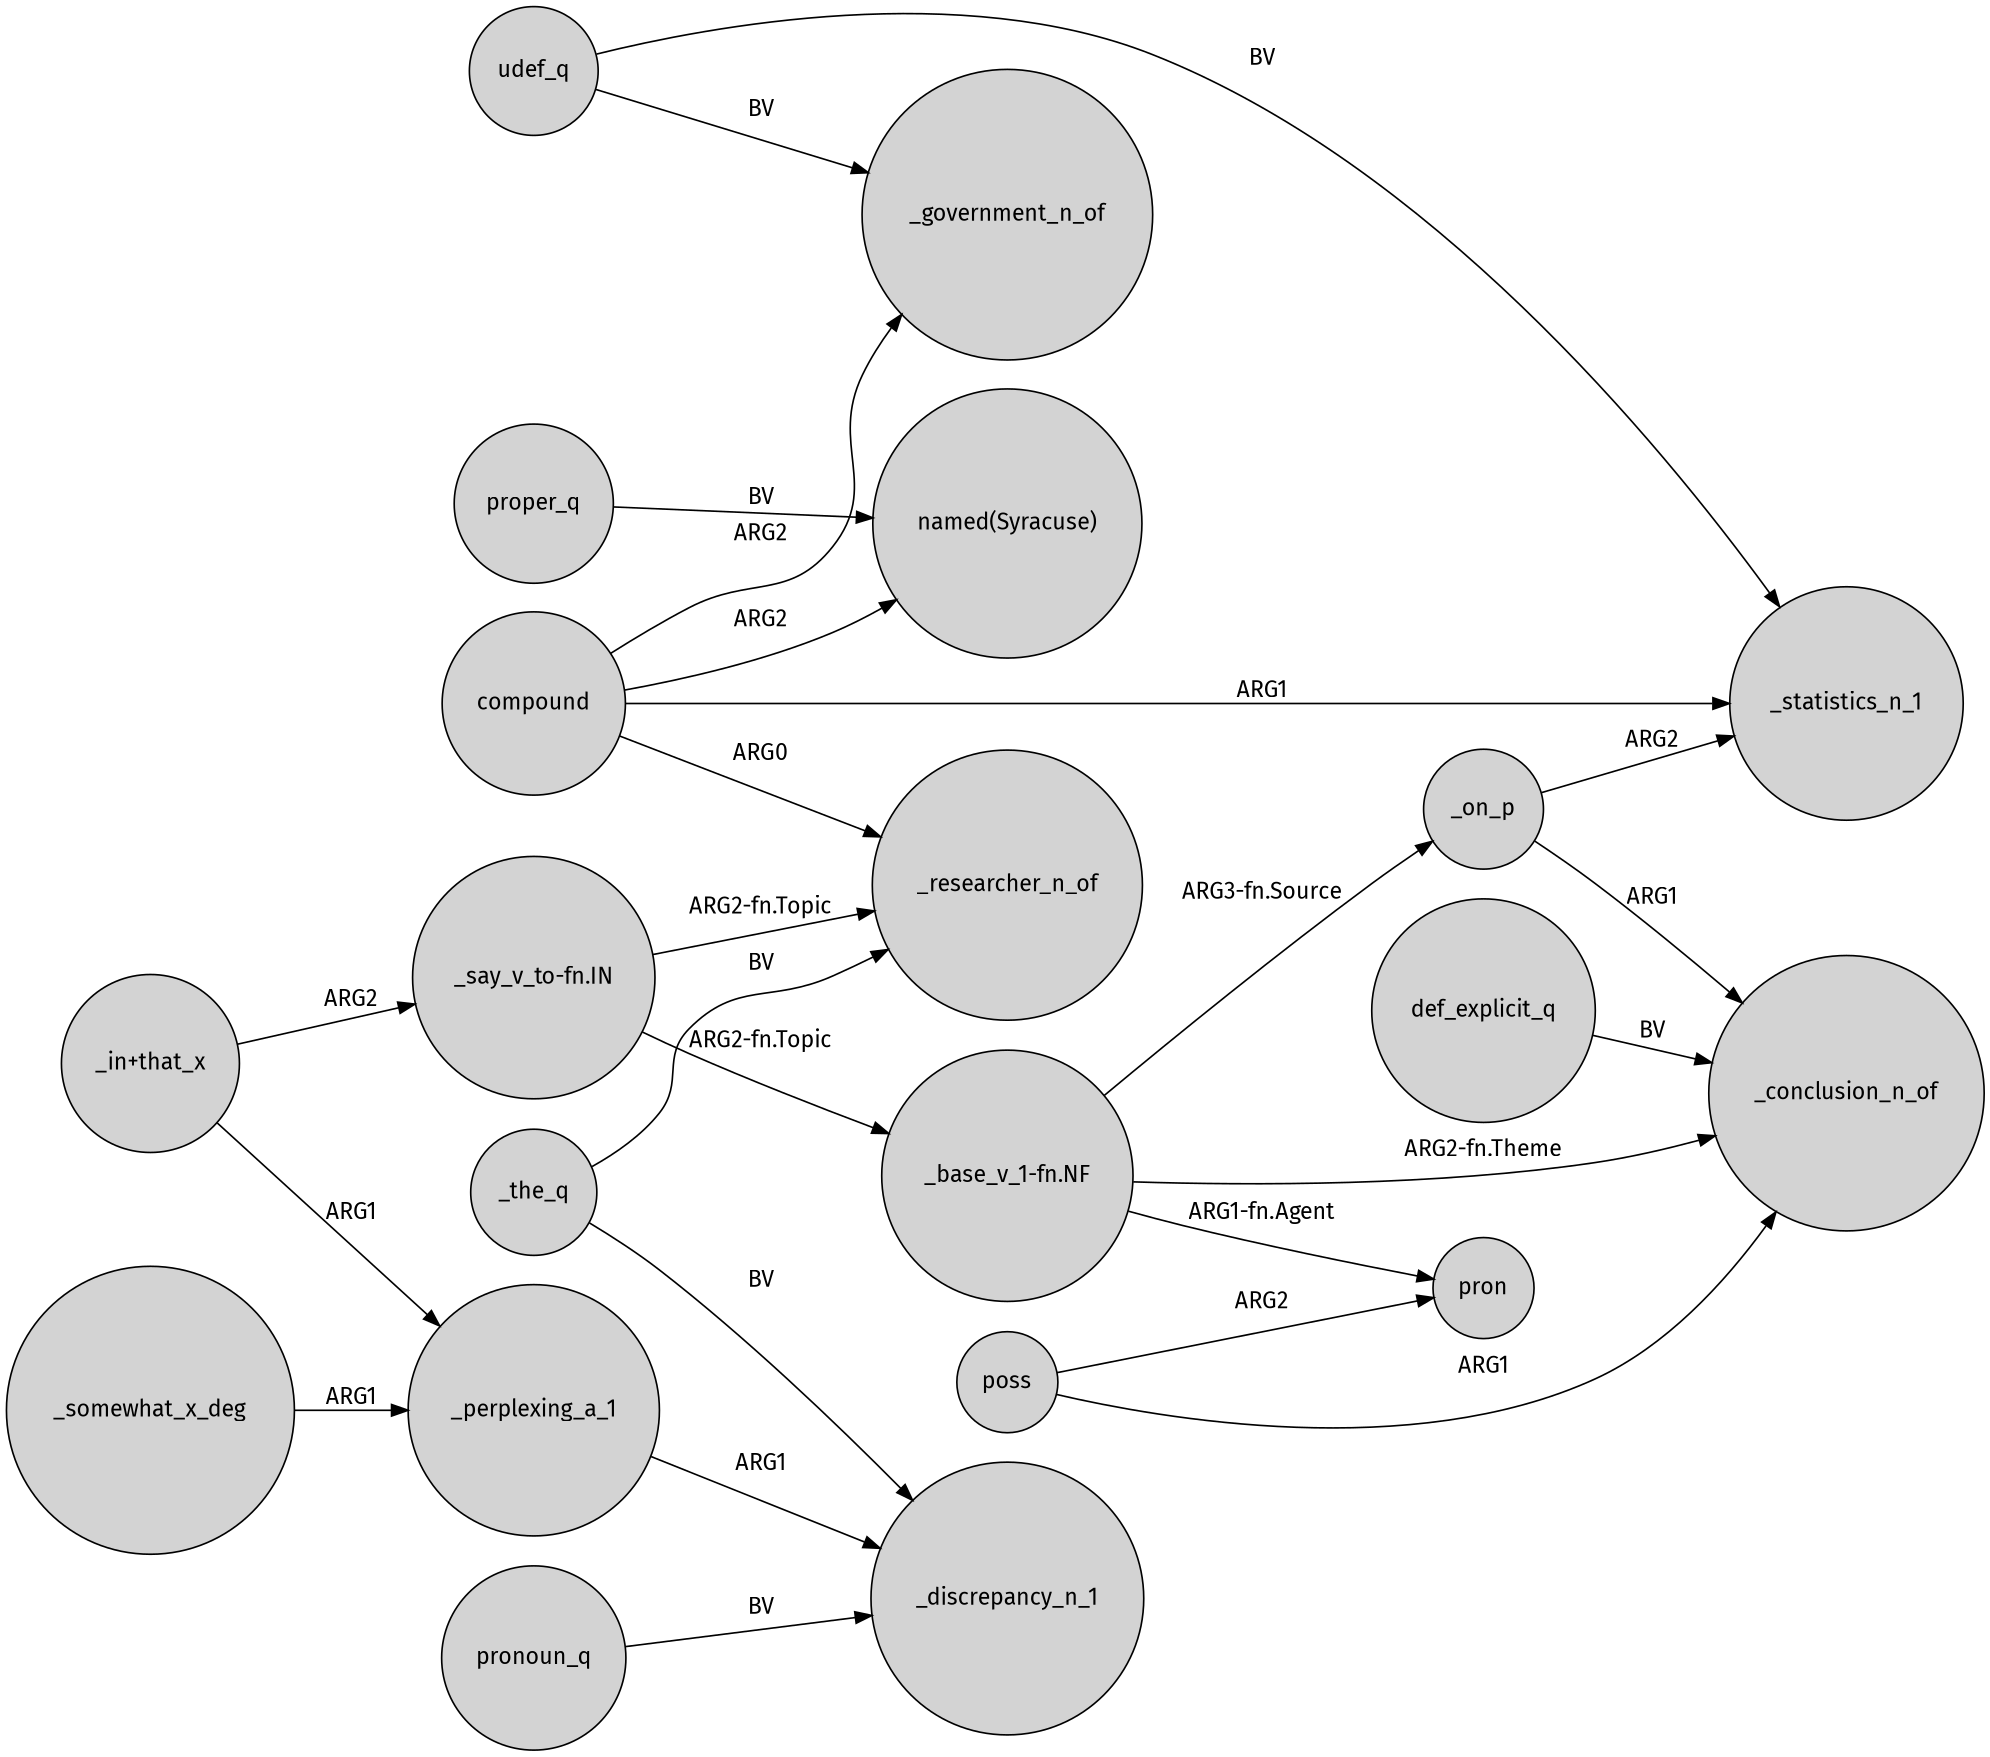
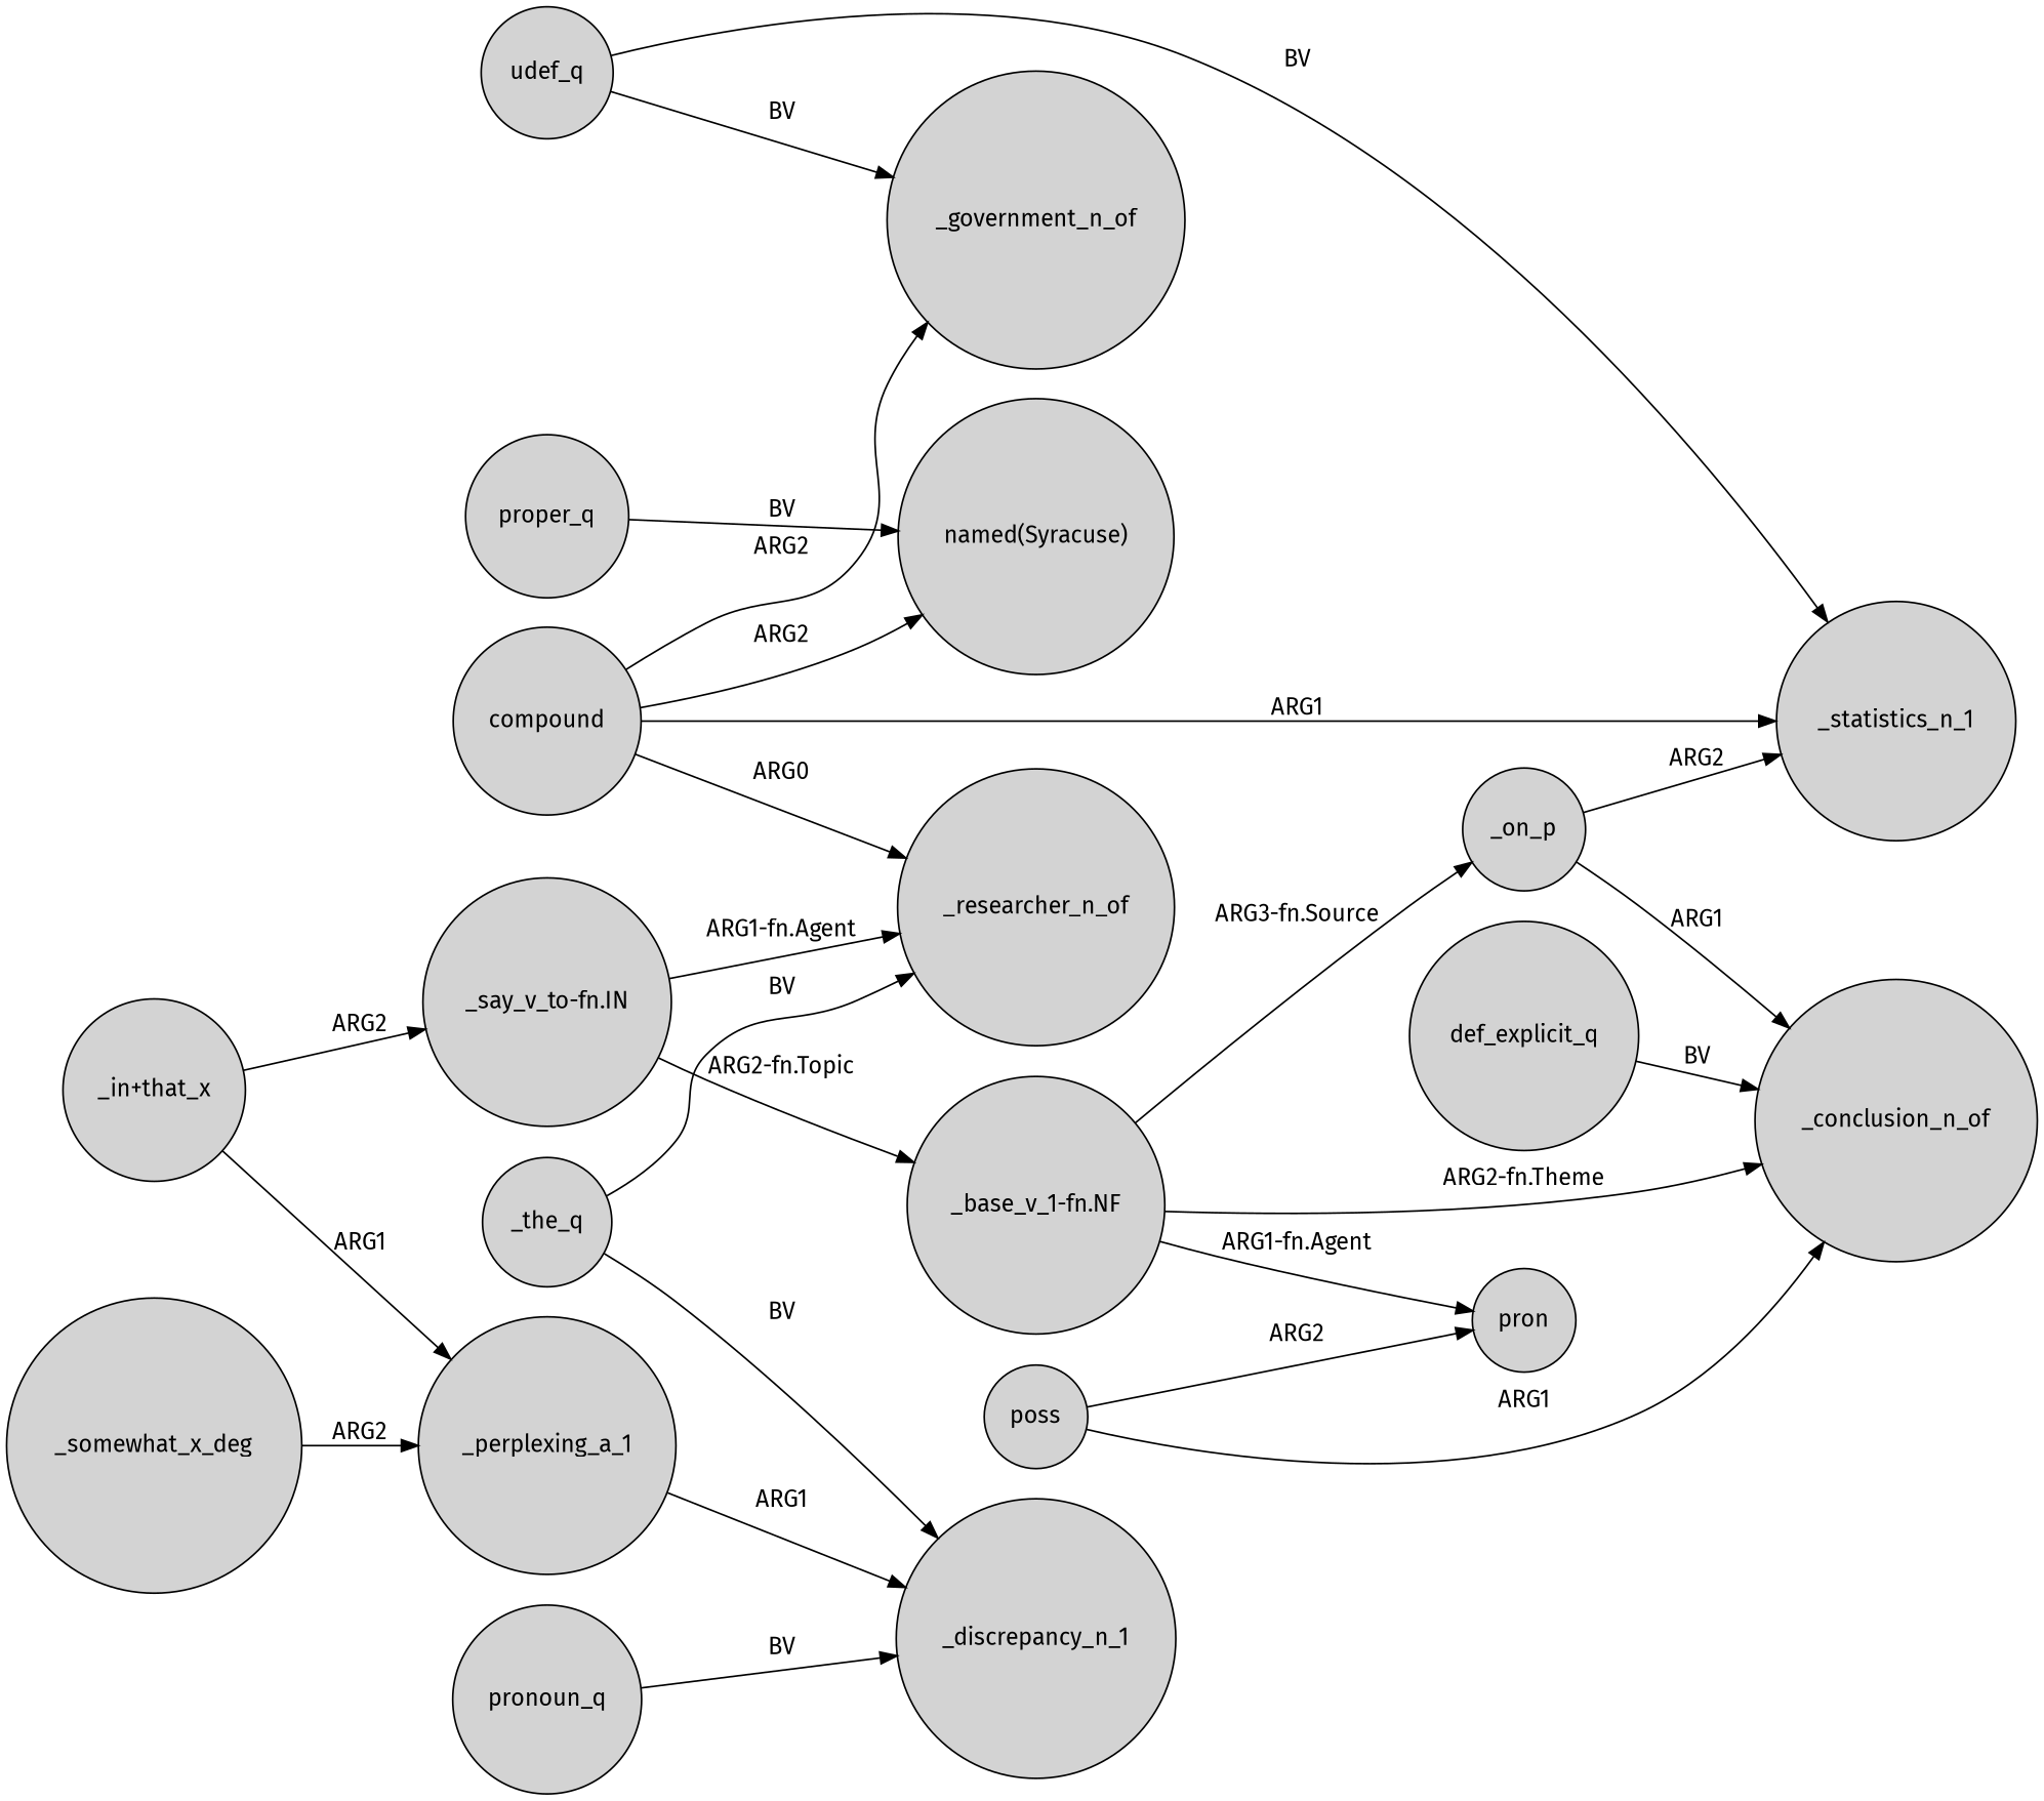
  digraph {
    fontname="Fira Sans"
    rankdir=LR
    node [fontname="Fira Sans" shape=circle style=filled]
    edge [fontname="Fira Sans"]
    compound
    _researcher_n_of
    _government_n_of
    _statistics_n_1
    "named(Syracuse)"
    poss
    pron
    _conclusion_n_of
    _the_q
    _discrepancy_n_1
    "_in+that_x"
    "_say_v_to-fn.IN"
    _perplexing_a_1
    "_base_v_1-fn.NF"
    _on_p
    udef_q
    def_explicit_q
    pronoun_q
    _somewhat_x_deg
    proper_q
    compound -> _researcher_n_of [label=ARG0]
    compound -> _government_n_of [label=ARG2]
    compound -> _statistics_n_1 [label=ARG1]
    compound -> "named(Syracuse)" [label=ARG2]
    poss -> pron [label=ARG2]
    poss -> _conclusion_n_of [label=ARG1]
    _the_q -> _researcher_n_of [label=BV]
    _the_q -> _discrepancy_n_1 [label=BV]
    "_in+that_x" -> "_say_v_to-fn.IN" [label=ARG2]
    "_in+that_x" -> _perplexing_a_1 [label=ARG1]
-   "_say_v_to-fn.IN" -> _researcher_n_of [label="ARG2-fn.Topic"]
+   "_say_v_to-fn.IN" -> _researcher_n_of [label="ARG1-fn.Agent"]
    "_say_v_to-fn.IN" -> "_base_v_1-fn.NF" [label="ARG2-fn.Topic"]
    _perplexing_a_1 -> _discrepancy_n_1 [label=ARG1]
    "_base_v_1-fn.NF" -> pron [label="ARG1-fn.Agent"]
    "_base_v_1-fn.NF" -> _conclusion_n_of [label="ARG2-fn.Theme"]
    "_base_v_1-fn.NF" -> _on_p [label="ARG3-fn.Source"]
    _on_p -> _statistics_n_1 [label=ARG2]
    _on_p -> _conclusion_n_of [label=ARG1]
    udef_q -> _government_n_of [label=BV]
    udef_q -> _statistics_n_1 [label=BV]
    def_explicit_q -> _conclusion_n_of [label=BV]
    pronoun_q -> _discrepancy_n_1 [label=BV]
-   _somewhat_x_deg -> _perplexing_a_1 [label=ARG1]
+   _somewhat_x_deg -> _perplexing_a_1 [label=ARG2]
    proper_q -> "named(Syracuse)" [label=BV]
  }
